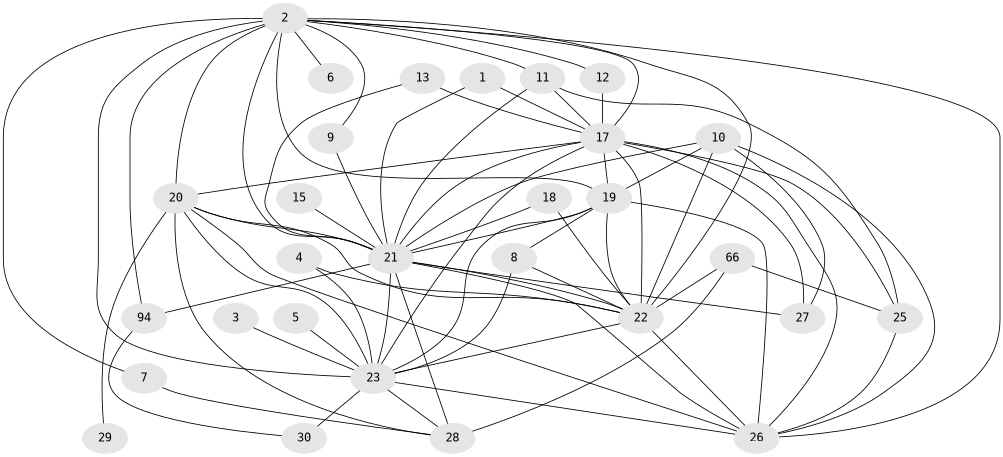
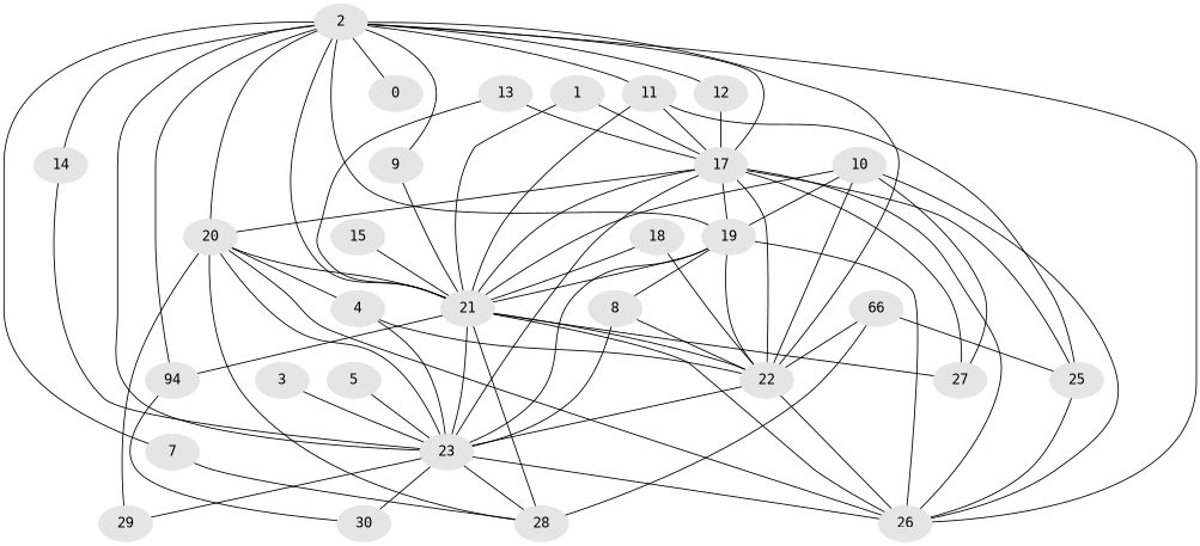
  graph {
    fontname="DejaVu Sans Mono"
    node [color=gray90 fontname="DejaVu Sans Mono" style=filled]
    edge [fontname="DejaVu Sans Mono" weight=1.0]
    1
    17
    21
    19
    20
    22
    23
    26
    27
    25
    n11 [label=94]
    28
    2
-   6
+   6 [label=0]
    7
    9
    11
    12
+   14
    8
    29
    30
    3
    4
    5
    10
    13
    15
    n29 [label=66]
    18
    1 -- 17
    1 -- 21
    17 -- 21
    17 -- 19 [weight=2.0]
    17 -- 20 [weight=2.0]
    17 -- 22
    17 -- 23 [weight=3.0]
    17 -- 26
    17 -- 27
    17 -- 25
    21 -- 22
    21 -- 23
    21 -- 26 [weight=3.0]
    21 -- 27
    21 -- n11
    21 -- 28 [weight=2.0]
    19 -- 21
    19 -- 22 [weight=3.0]
    19 -- 23 [weight=3.0]
    19 -- 26
    19 -- 8
    20 -- 21
-   20 -- 22 [weight=3.0]
+   20 -- 4 [weight=3.0]
    20 -- 23
    20 -- 26
    20 -- 28
    20 -- 29
    22 -- 23
    22 -- 26
    23 -- 26
    23 -- 28
+   23 -- 29
    23 -- 30
    25 -- 26
    n11 -- 30
    2 -- 17 [weight=4.0]
    2 -- 21 [weight=3.0]
    2 -- 19 [weight=3.0]
    2 -- 20 [weight=3.0]
    2 -- 22 [weight=3.0]
    2 -- 23 [weight=5.0]
    2 -- 26 [weight=3.0]
    2 -- n11
    2 -- 6 [weight=2.0]
    2 -- 7
    2 -- 9
    2 -- 11
    2 -- 12
+   2 -- 14
    7 -- 28
    9 -- 21
    11 -- 17
    11 -- 21
    11 -- 25
    12 -- 17
+   14 -- 23
    8 -- 22
    8 -- 23
    3 -- 23
    4 -- 22
    4 -- 23
    5 -- 23
    10 -- 21
    10 -- 19
    10 -- 22
    10 -- 26
    10 -- 27
    13 -- 17 [weight=2.0]
    13 -- 21
    15 -- 21
    n29 -- 22
    n29 -- 25
    n29 -- 28
    18 -- 21
    18 -- 22
  }
